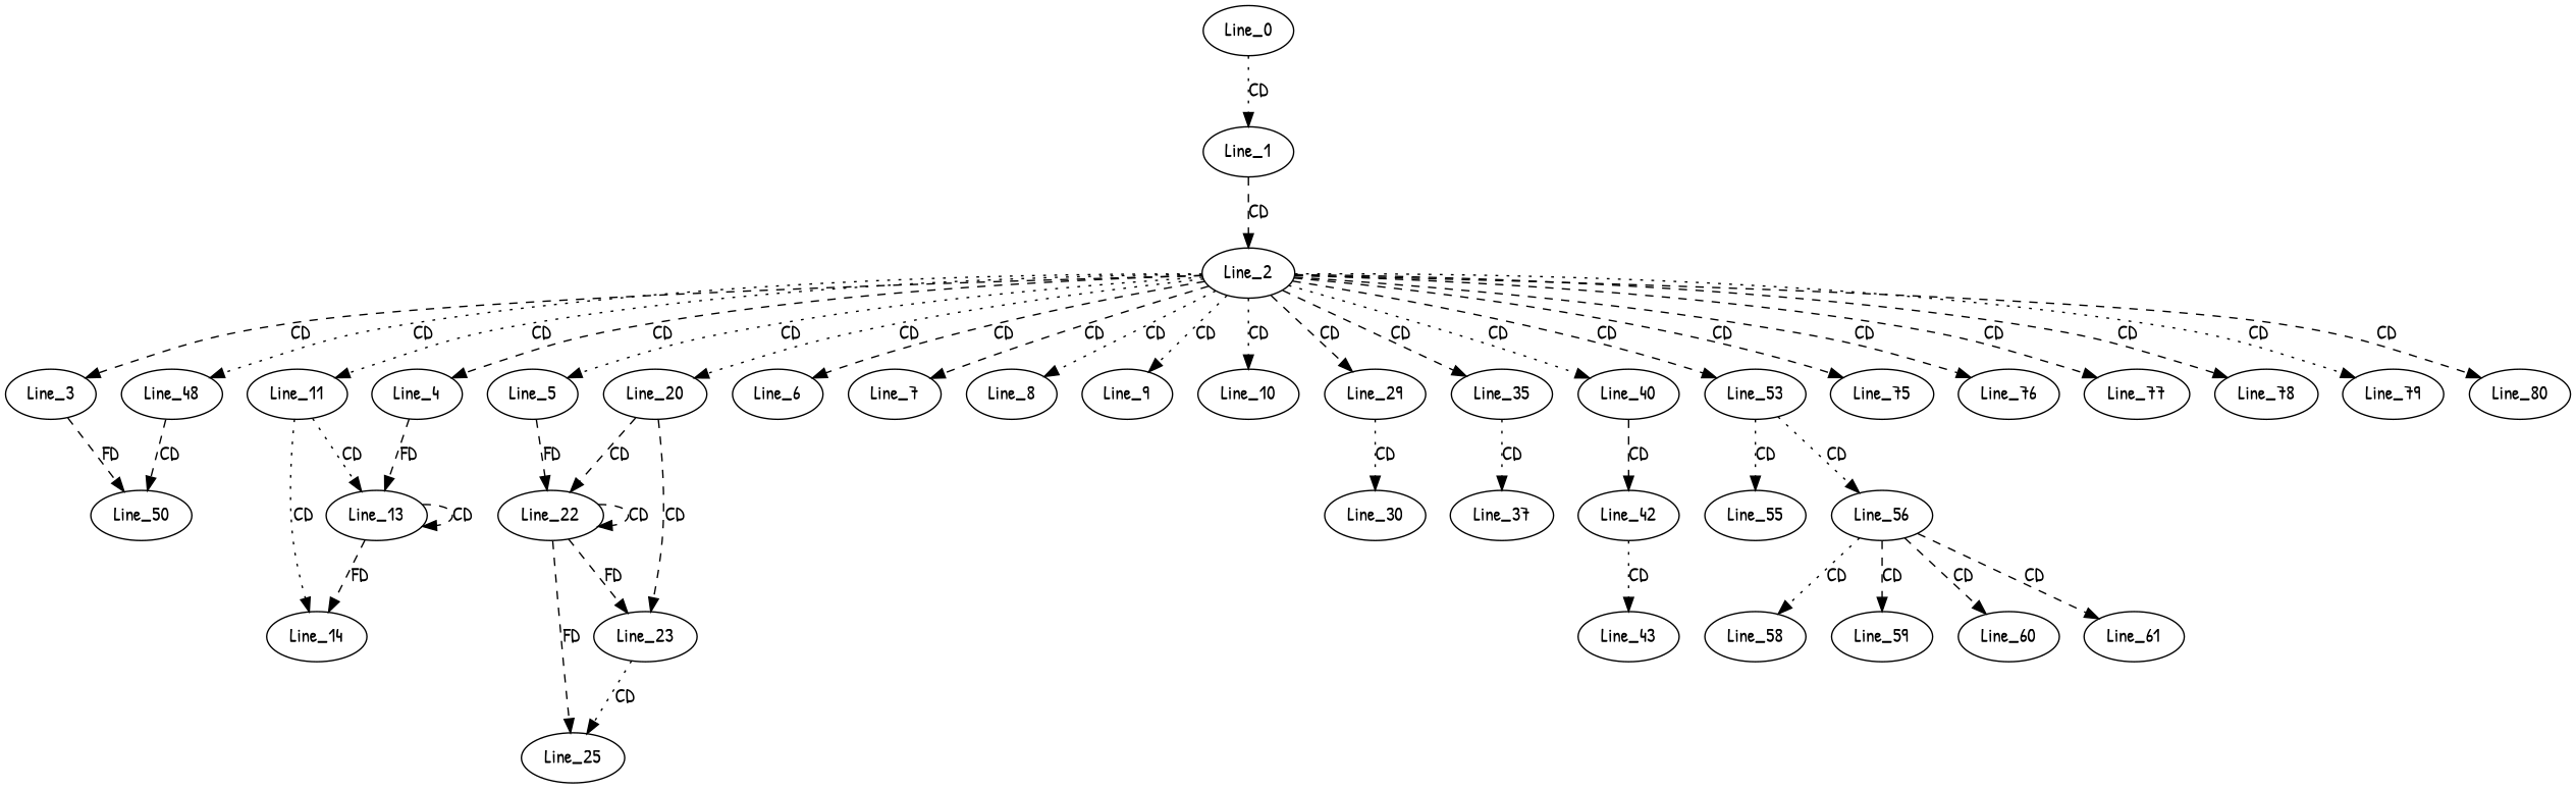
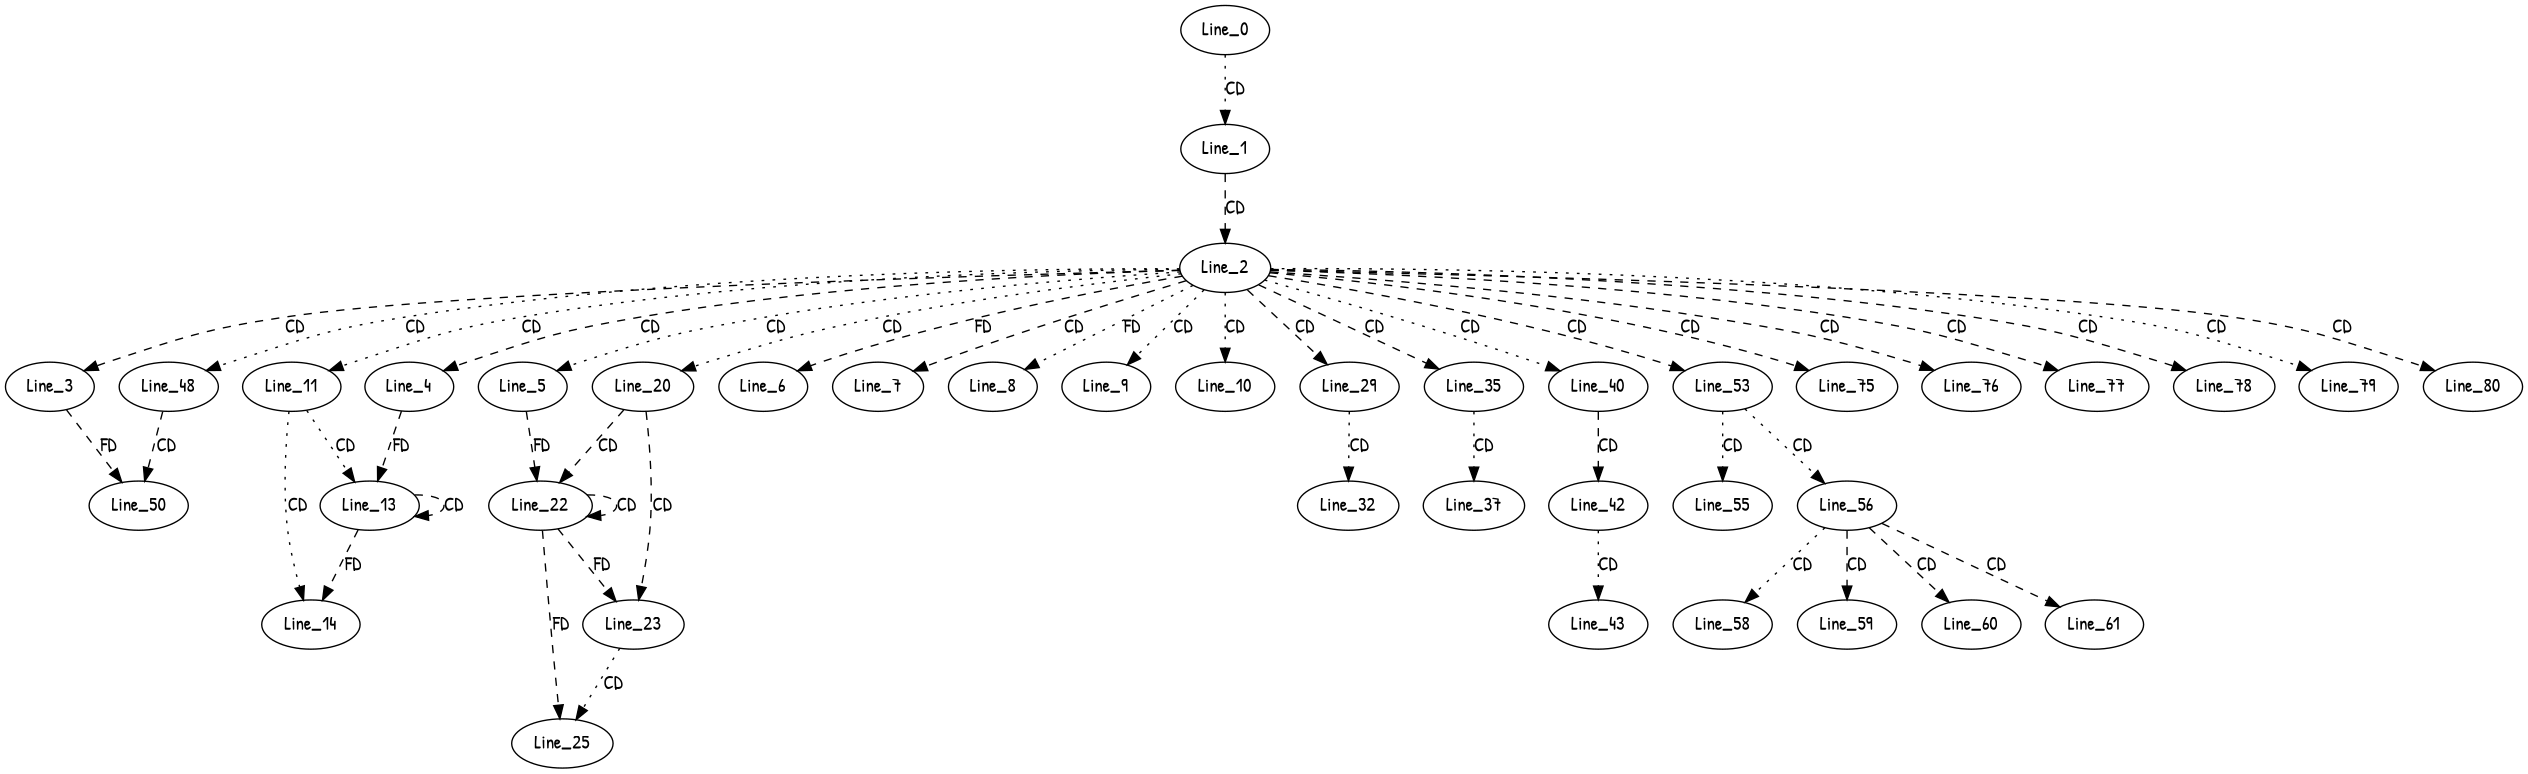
  digraph {
    fontname="Patrick Hand"
    node [fontname="Patrick Hand"]
    edge [fontname="Patrick Hand" style=dashed]
    Line_0
    Line_1
    Line_2
    Line_3
    Line_4
    Line_5
    Line_6
    Line_7
    Line_8
    Line_9
    Line_10
    Line_11
    Line_20
    Line_29
    Line_35
    Line_40
    Line_48
    Line_53
    Line_75
    Line_76
    Line_77
    Line_78
    Line_79
    Line_80
    Line_50
    Line_13
    Line_22
    Line_14
    Line_23
-   Line_32 [label=Line_30]
+   Line_32
    Line_37
    Line_42
    Line_55
    Line_56
    Line_25
    Line_43
    Line_58
    Line_59
    Line_60
    Line_61
    Line_0 -> Line_1 [label=CD style=dotted]
    Line_1 -> Line_2 [label=CD]
    Line_2 -> Line_3 [label=CD]
    Line_2 -> Line_4 [label=CD]
    Line_2 -> Line_5 [label=CD style=dotted]
-   Line_2 -> Line_6 [label=CD]
+   Line_2 -> Line_6 [label=FD]
    Line_2 -> Line_7 [label=CD]
-   Line_2 -> Line_8 [label=CD style=dotted]
+   Line_2 -> Line_8 [label=FD style=dotted]
    Line_2 -> Line_9 [label=CD style=dotted]
    Line_2 -> Line_10 [label=CD style=dotted]
    Line_2 -> Line_11 [label=CD style=dotted]
    Line_2 -> Line_20 [label=CD style=dotted]
    Line_2 -> Line_29 [label=CD]
    Line_2 -> Line_35 [label=CD]
    Line_2 -> Line_40 [label=CD style=dotted]
    Line_2 -> Line_48 [label=CD style=dotted]
    Line_2 -> Line_53 [label=CD]
    Line_2 -> Line_75 [label=CD]
    Line_2 -> Line_76 [label=CD]
    Line_2 -> Line_77 [label=CD]
    Line_2 -> Line_78 [label=CD]
    Line_2 -> Line_79 [label=CD style=dotted]
    Line_2 -> Line_80 [label=CD]
    Line_3 -> Line_50 [label=FD]
    Line_4 -> Line_13 [label=FD]
    Line_5 -> Line_22 [label=FD]
    Line_11 -> Line_13 [label=CD style=dotted]
    Line_11 -> Line_14 [label=CD style=dotted]
    Line_20 -> Line_22 [label=CD]
    Line_20 -> Line_23 [label=CD]
    Line_29 -> Line_32 [label=CD style=dotted]
    Line_35 -> Line_37 [label=CD style=dotted]
    Line_40 -> Line_42 [label=CD]
    Line_48 -> Line_50 [label=CD]
    Line_53 -> Line_55 [label=CD style=dotted]
    Line_53 -> Line_56 [label=CD style=dotted]
    Line_13 -> Line_13 [label=CD]
    Line_13 -> Line_14 [label=FD]
    Line_22 -> Line_22 [label=CD]
    Line_22 -> Line_23 [label=FD]
    Line_22 -> Line_25 [label=FD]
    Line_23 -> Line_25 [label=CD style=dotted]
    Line_42 -> Line_43 [label=CD style=dotted]
    Line_56 -> Line_58 [label=CD style=dotted]
    Line_56 -> Line_59 [label=CD]
    Line_56 -> Line_60 [label=CD]
    Line_56 -> Line_61 [label=CD]
  }
